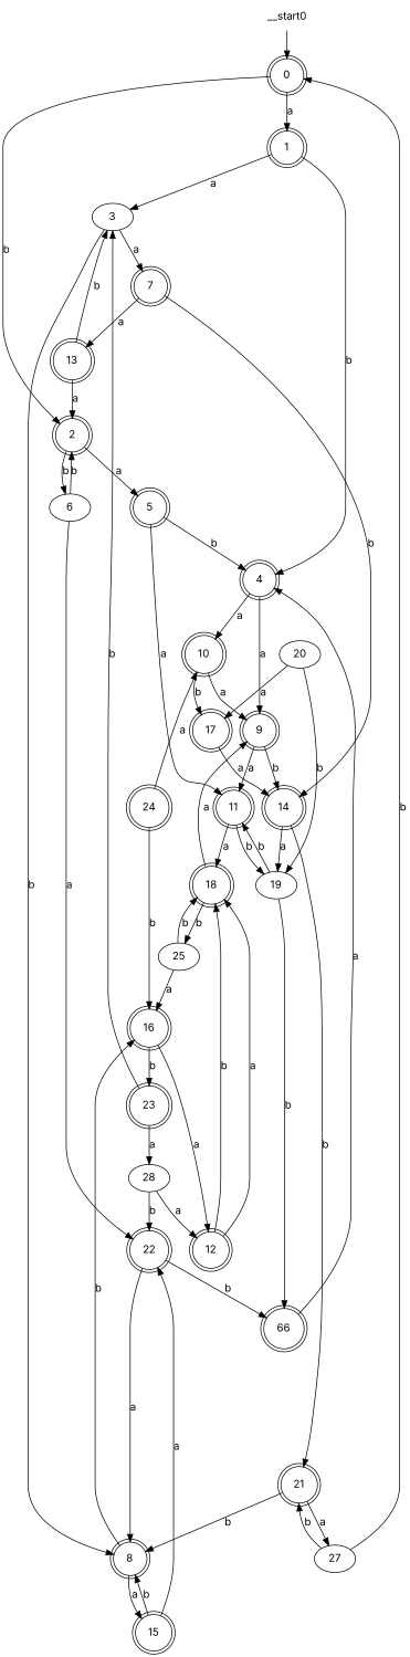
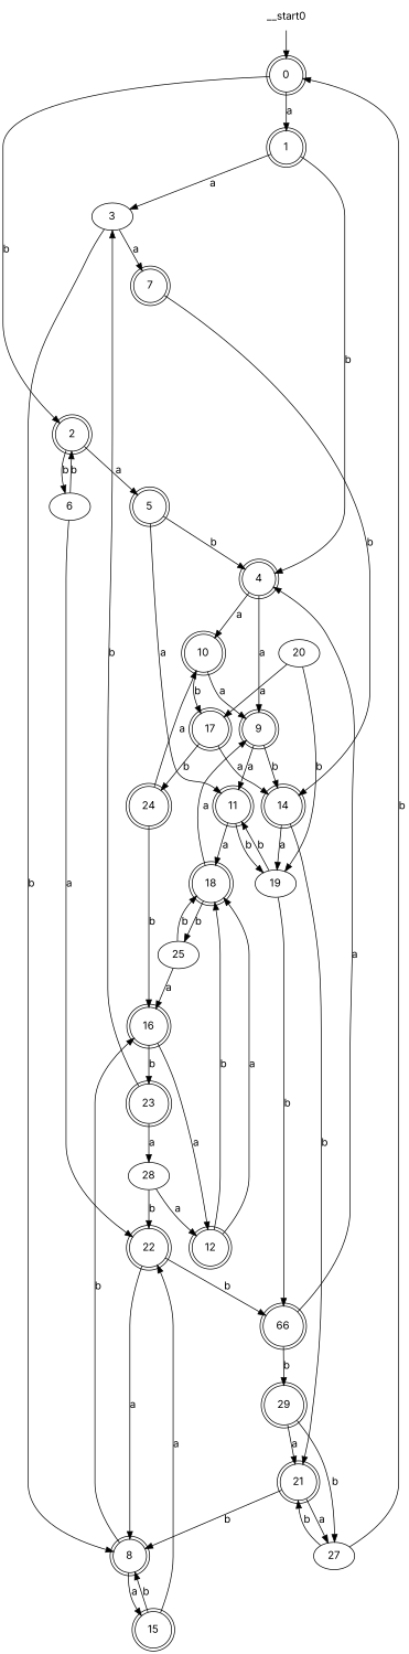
  digraph {
    fontname=Inter
    node [fontname=Inter shape=doublecircle]
    edge [fontname=Inter]
    __start0 [shape=none]
    0
    1
    2
    3 [shape=""]
    4
    5
    6 [shape=""]
    7
    8
    9
    10
    11
    22
-   13
    14
    15
    16
    17
    18
    19 [shape=""]
    12
    21
    23
    24
    25 [shape=""]
    n27 [label=66]
    20 [shape=""]
    27 [shape=""]
    28 [shape=""]
+   29
    __start0 -> 0
    0 -> 1 [label=a]
    0 -> 2 [label=b]
    1 -> 3 [label=a]
    1 -> 4 [label=b]
    2 -> 5 [label=a]
    2 -> 6 [label=b]
    3 -> 7 [label=a]
    3 -> 8 [label=b]
    4 -> 9 [label=a]
    4 -> 10 [label=a]
    5 -> 4 [label=b]
    5 -> 11 [label=a]
    6 -> 2 [label=b]
    6 -> 22 [label=a]
-   7 -> 13 [label=a]
    7 -> 14 [label=b]
    8 -> 15 [label=a]
    8 -> 16 [label=b]
    9 -> 11 [label=a]
    9 -> 14 [label=b]
    10 -> 9 [label=a]
    10 -> 17 [label=b]
    11 -> 18 [label=a]
    11 -> 19 [label=b]
    22 -> 8 [label=a]
    22 -> n27 [label=b]
-   13 -> 2 [label=a]
-   13 -> 3 [label=b]
    14 -> 19 [label=a]
    14 -> 21 [label=b]
    15 -> 8 [label=b]
    15 -> 22 [label=a]
    16 -> 12 [label=a]
    16 -> 23 [label=b]
    17 -> 14 [label=a]
+   17 -> 24 [label=b]
    18 -> 9 [label=a]
    18 -> 25 [label=b]
    19 -> 11 [label=b]
    19 -> n27 [label=b]
    12 -> 18 [label=a]
    12 -> 18 [label=b]
    21 -> 8 [label=b]
    21 -> 27 [label=a]
    23 -> 3 [label=b]
    23 -> 28 [label=a]
    24 -> 10 [label=a]
    24 -> 16 [label=b]
    25 -> 16 [label=a]
    25 -> 18 [label=b]
    n27 -> 4 [label=a]
+   n27 -> 29 [label=b]
    20 -> 17 [label=a]
    20 -> 19 [label=b]
    27 -> 0 [label=b]
    27 -> 21 [label=b]
    28 -> 22 [label=b]
    28 -> 12 [label=a]
+   29 -> 21 [label=a]
+   29 -> 27 [label=b]
  }
